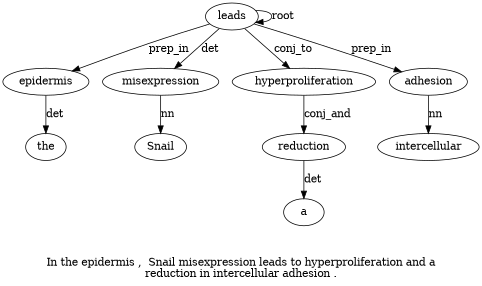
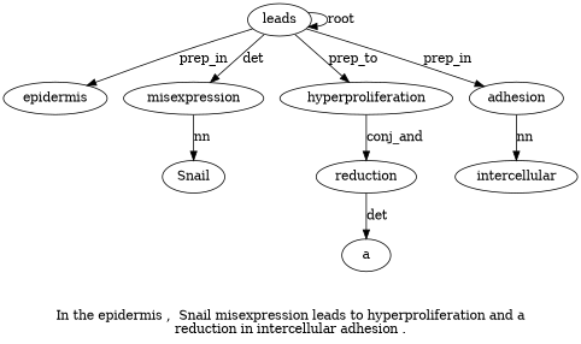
  digraph {
    fontname="DejaVu Serif"
    label="In the epidermis ,  Snail misexpression leads to hyperproliferation and a\nreduction in intercellular adhesion ."
    node [fillcolor=white fontname="DejaVu Serif" style=filled]
    edge [fontname="DejaVu Serif"]
    n1 [label=epidermis]
-   n2 [label=the]
    n3 [label=leads]
    n4 [label=misexpression]
    n5 [label=hyperproliferation]
    n6 [label=adhesion]
    n7 [label=Snail]
    n8 [label=reduction]
    n9 [label=intercellular]
    n10 [label=a]
-   n1 -> n2 [label=det]
    n3 -> n1 [label=prep_in]
    n3 -> n3 [label=root]
    n3 -> n4 [label=det]
-   n3 -> n5 [label=conj_to]
+   n3 -> n5 [label=prep_to]
    n3 -> n6 [label=prep_in]
    n4 -> n7 [label=nn]
    n5 -> n8 [label=conj_and]
    n6 -> n9 [label=nn]
    n8 -> n10 [label=det]
  }
